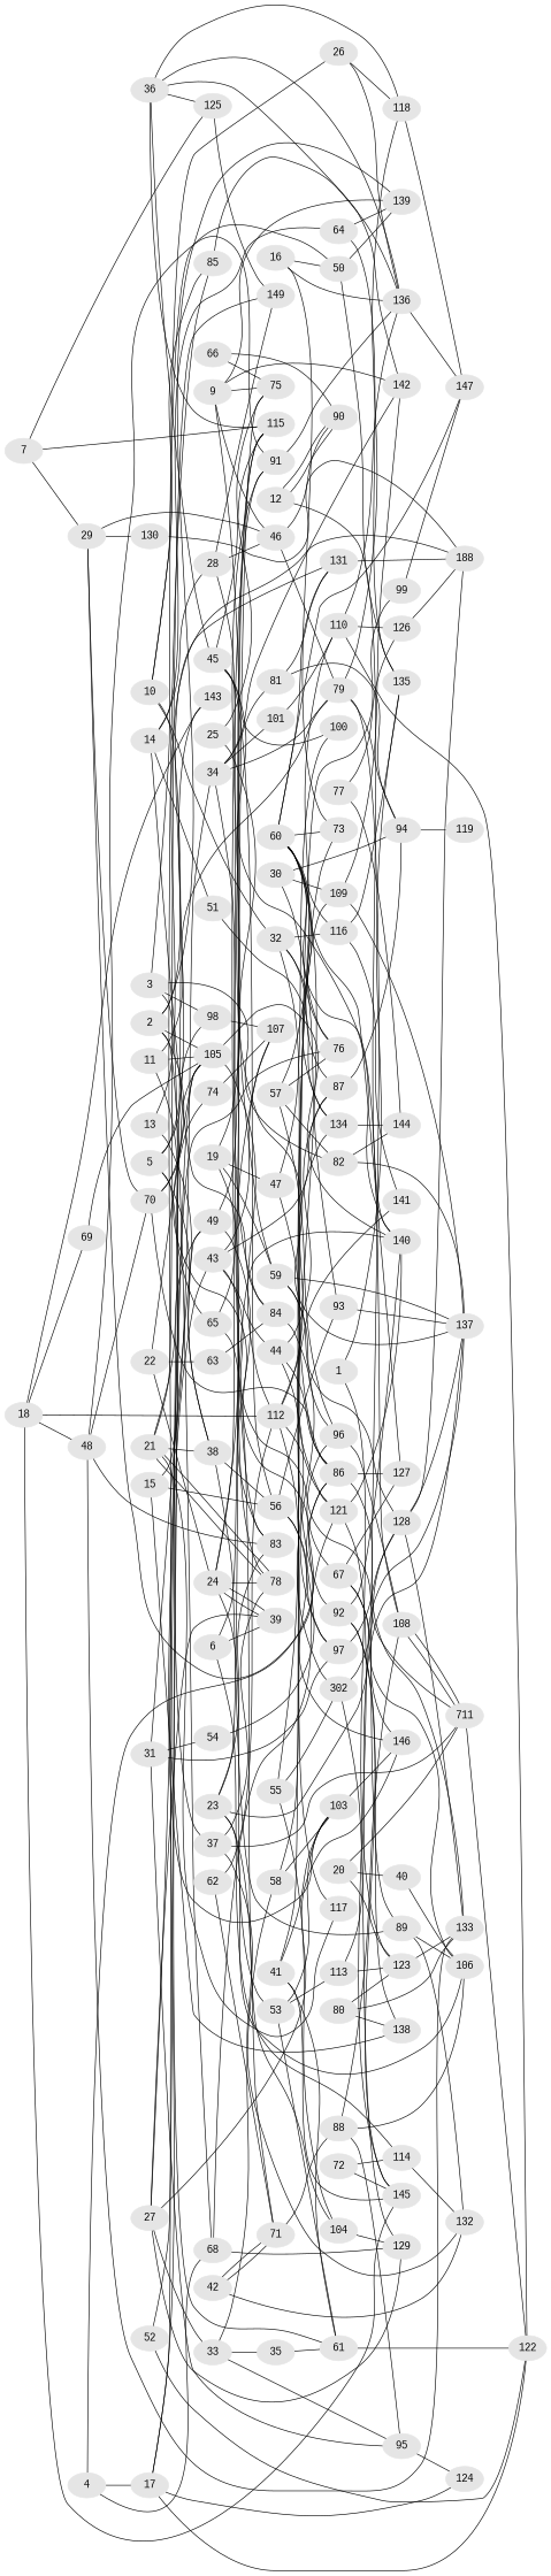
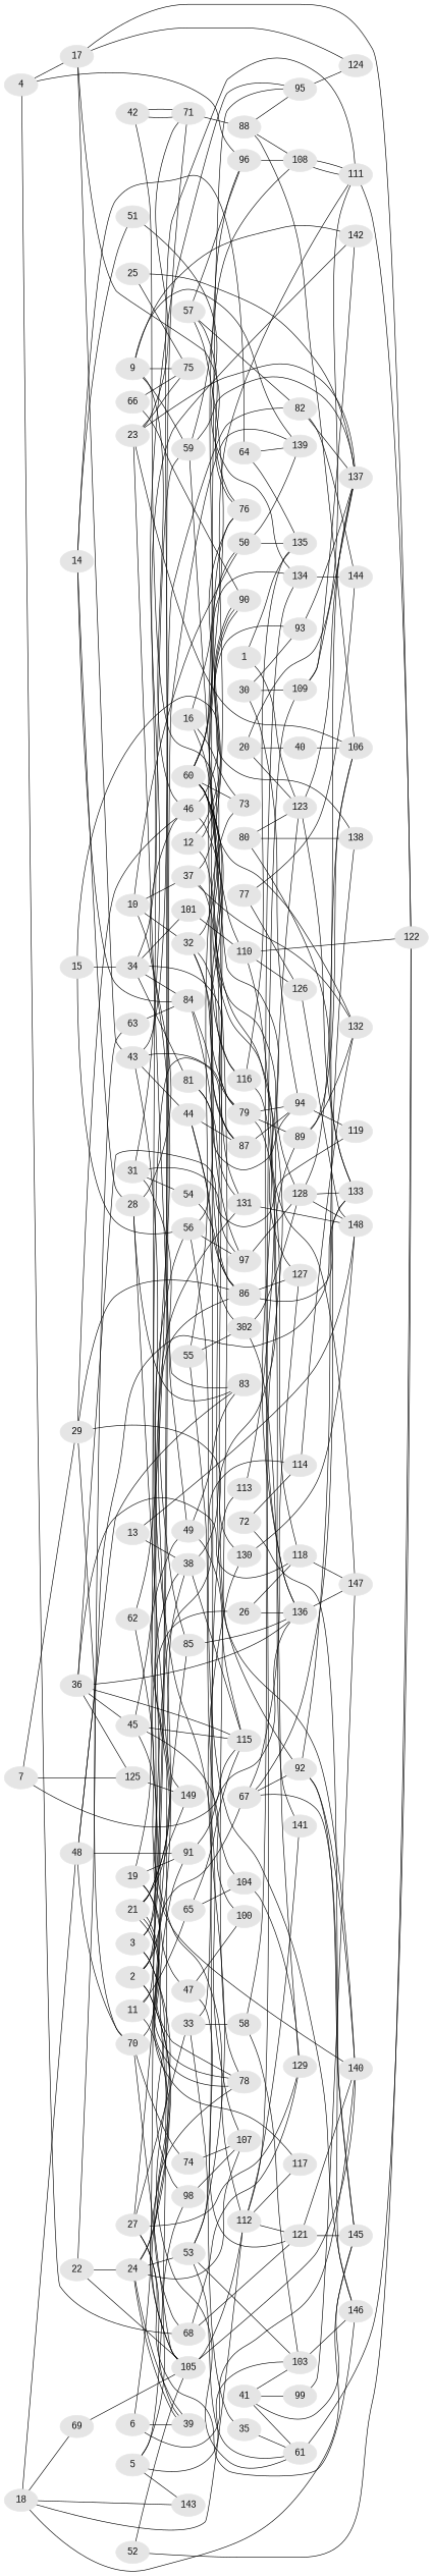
  graph {
    fontname="Liberation Mono"
    rankdir=LR
    node [color=gray90 fontname="Liberation Mono" style=filled]
    edge [fontname="Liberation Mono"]
    1
    123
    135
    137
    133
    2
    67
    68
    105
    131
    139
    106
    146
    92
    127
    129
    121
    140
    112
-   148 [label=188]
+   148
    3
    26
    61
    82
    98
    136
    118
    122
    144
    107
    4
    17
    96
    43
    76
    124
    108
    5
    38
    103
    143
    56
    89
    6
    39
    114
    132
    7
    29
    115
    125
    46
    70
    86
    130
    149
    9
    59
    75
    142
    79
    90
    128
    10
    32
    37
    50
    85
    87
    116
    78
-   111 [label=711]
+   111
    11
    65
    104
    94
    12
    13
    14
    28
    51
    64
    84
    83
    134
    97
    15
    34
    138
    81
    101
    93
    16
    73
    147
    44
    18
    48
    69
    145
    91
    117
    141
    19
    47
    100
    20
    40
    21
    49
    22
    24
    63
    53
    23
    71
    88
    113
    25
    27
    33
    95
    35
    58
    74
    30
    109
    119
    31
    54
    110
    36
    45
    41
    99
    42
    n137 [label=302]
    52
    55
    57
    126
    60
    62
    66
    72
    77
    80
    1 -- 123
    1 -- 135
-   113 -- 137
+   123 -- 137
    123 -- 133
    2 -- 67
    2 -- 68
    2 -- 105
    2 -- 131
    2 -- 139
    67 -- 106
    67 -- 146
+   67 -- 92
    67 -- 127
    68 -- 129
    68 -- 121
    105 -- 140
    105 -- 112
    131 -- 148
    92 -- 140
    92 -- 138
    92 -- 145
    121 -- 140
    121 -- 145
    112 -- 121
    112 -- 134
    112 -- 117
    112 -- 141
    3 -- 26
    3 -- 61
    3 -- 82
    3 -- 98
    26 -- 136
    26 -- 118
    61 -- 122
    82 -- 137
    82 -- 144
    98 -- 107
    136 -- 147
    118 -- 147
    4 -- 68
    4 -- 17
    4 -- 96
    17 -- 122
    17 -- 43
    17 -- 76
    17 -- 124
    96 -- 108
    43 -- 107
    43 -- 87
    43 -- 111
    43 -- 44
    108 -- 111
    108 -- 111
    5 -- 98
    5 -- 38
    5 -- 103
    5 -- 143
-   38 -- 56
+   38 -- 115
    38 -- 89
    103 -- 146
    56 -- 146
    56 -- 97
    56 -- 93
    89 -- 106
    89 -- 132
    6 -- 140
    6 -- 39
    6 -- 114
    114 -- 132
    7 -- 29
    7 -- 115
    7 -- 125
    29 -- 46
    29 -- 70
    29 -- 86
    29 -- 130
    125 -- 149
    46 -- 79
    46 -- 90
    70 -- 105
    70 -- 86
    70 -- 74
    86 -- 133
    86 -- 127
    130 -- 148
    9 -- 139
    9 -- 46
    9 -- 59
    9 -- 75
    9 -- 142
    59 -- 137
    59 -- 96
    59 -- 128
    79 -- 118
    79 -- 89
    79 -- 94
    128 -- 137
    128 -- 133
    128 -- 148
    10 -- 32
    10 -- 37
    10 -- 50
    10 -- 85
    32 -- 76
    32 -- 86
    32 -- 87
    32 -- 116
    37 -- 132
    37 -- 78
    37 -- 111
    50 -- 135
    50 -- 139
    85 -- 136
    87 -- 94
    116 -- 135
    116 -- 141
    111 -- 122
    11 -- 105
    11 -- 79
    11 -- 65
    65 -- 115
    65 -- 104
    104 -- 129
    94 -- 119
    12 -- 140
    12 -- 90
    12 -- 90
    13 -- 148
    13 -- 38
    14 -- 28
    14 -- 51
    14 -- 64
    14 -- 84
    28 -- 46
    28 -- 149
    28 -- 83
    51 -- 134
    64 -- 135
    64 -- 139
+   84 -- 87
    84 -- 97
    134 -- 144
    97 -- 128
    15 -- 56
    15 -- 34
    15 -- 138
    34 -- 142
    34 -- 79
    34 -- 84
    34 -- 81
    34 -- 101
    81 -- 131
    81 -- 94
    101 -- 110
    93 -- 137
    16 -- 136
    16 -- 50
    16 -- 73
    44 -- 86
    44 -- 87
    44 -- n137
    18 -- 112
    18 -- 143
    18 -- 48
    18 -- 69
    18 -- 145
    48 -- 133
    48 -- 70
    48 -- 83
    48 -- 91
    69 -- 105
    91 -- 136
    19 -- 59
    19 -- 78
    19 -- 91
    19 -- 47
    47 -- 121
    47 -- 100
    20 -- 123
    20 -- 111
    20 -- 40
    40 -- 106
    21 -- 38
    21 -- 149
    21 -- 78
    21 -- 78
    21 -- 117
    21 -- 49
    49 -- 115
    49 -- 83
    22 -- 105
    22 -- 24
    22 -- 63
    24 -- 107
    24 -- 39
    24 -- 39
    24 -- 78
    24 -- 91
    24 -- 53
    63 -- 84
    53 -- 61
    53 -- 103
+   53 -- 130
    53 -- 113
    23 -- 137
    23 -- 106
    23 -- 75
    23 -- 83
    23 -- 71
    71 -- 88
    88 -- 106
    88 -- 108
    88 -- 95
    113 -- 123
    25 -- 137
    25 -- 75
    27 -- 146
    27 -- 129
    27 -- 39
    27 -- 85
    27 -- 33
    33 -- 95
    33 -- 35
    33 -- 58
    95 -- 124
    35 -- 61
    58 -- 103
    58 -- 109
    74 -- 107
    30 -- 94
    30 -- 93
    30 -- 109
    109 -- 137
    109 -- 142
    31 -- 97
    31 -- 49
    31 -- 95
    31 -- 54
    54 -- 86
    110 -- 136
    110 -- 122
    110 -- 126
    36 -- 136
    36 -- 118
    36 -- 115
    36 -- 125
-   36 -- 142
+   36 -- 119
    36 -- 45
    45 -- 140
    45 -- 56
    45 -- 115
    45 -- 100
    41 -- 61
    41 -- 103
    41 -- 145
    41 -- 99
    99 -- 147
    42 -- 132
    42 -- 71
    42 -- 71
    n137 -- 129
    n137 -- 128
    52 -- 105
    52 -- 122
    55 -- 104
    55 -- 73
    55 -- n137
    57 -- 82
    57 -- 96
    57 -- 76
    57 -- 110
    126 -- 148
    60 -- 131
    60 -- 92
    60 -- 127
    60 -- 76
    60 -- 108
    60 -- 116
    60 -- 134
    60 -- 73
    60 -- 147
    62 -- 112
    62 -- 71
    66 -- 75
    66 -- 90
    72 -- 114
    72 -- 145
    77 -- 144
    77 -- 126
    80 -- 123
    80 -- 133
    80 -- 138
  }
